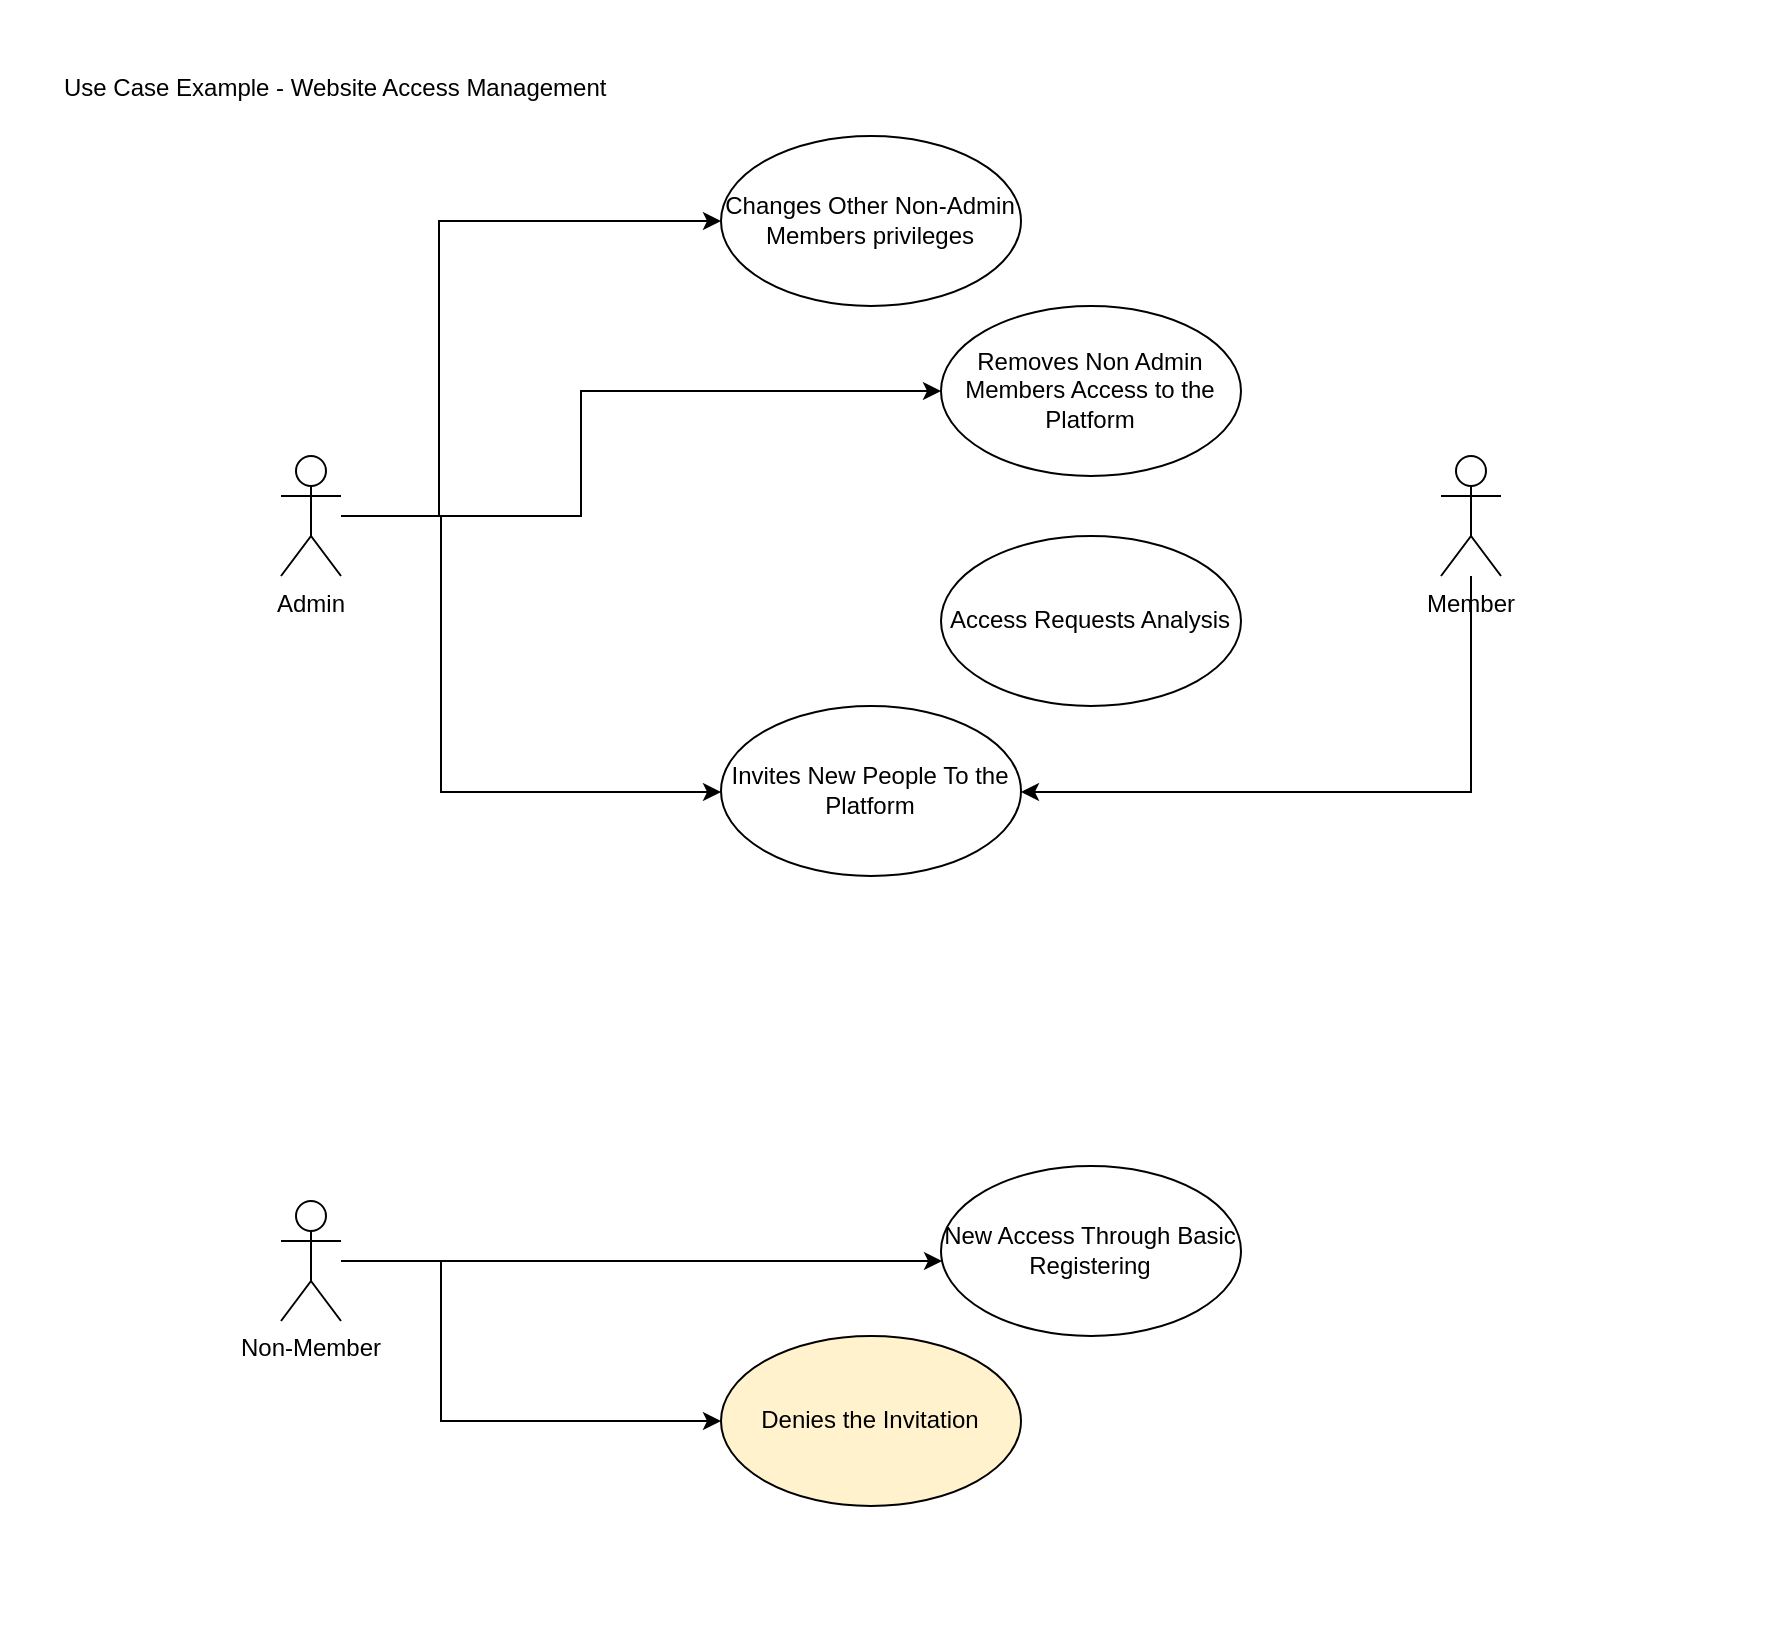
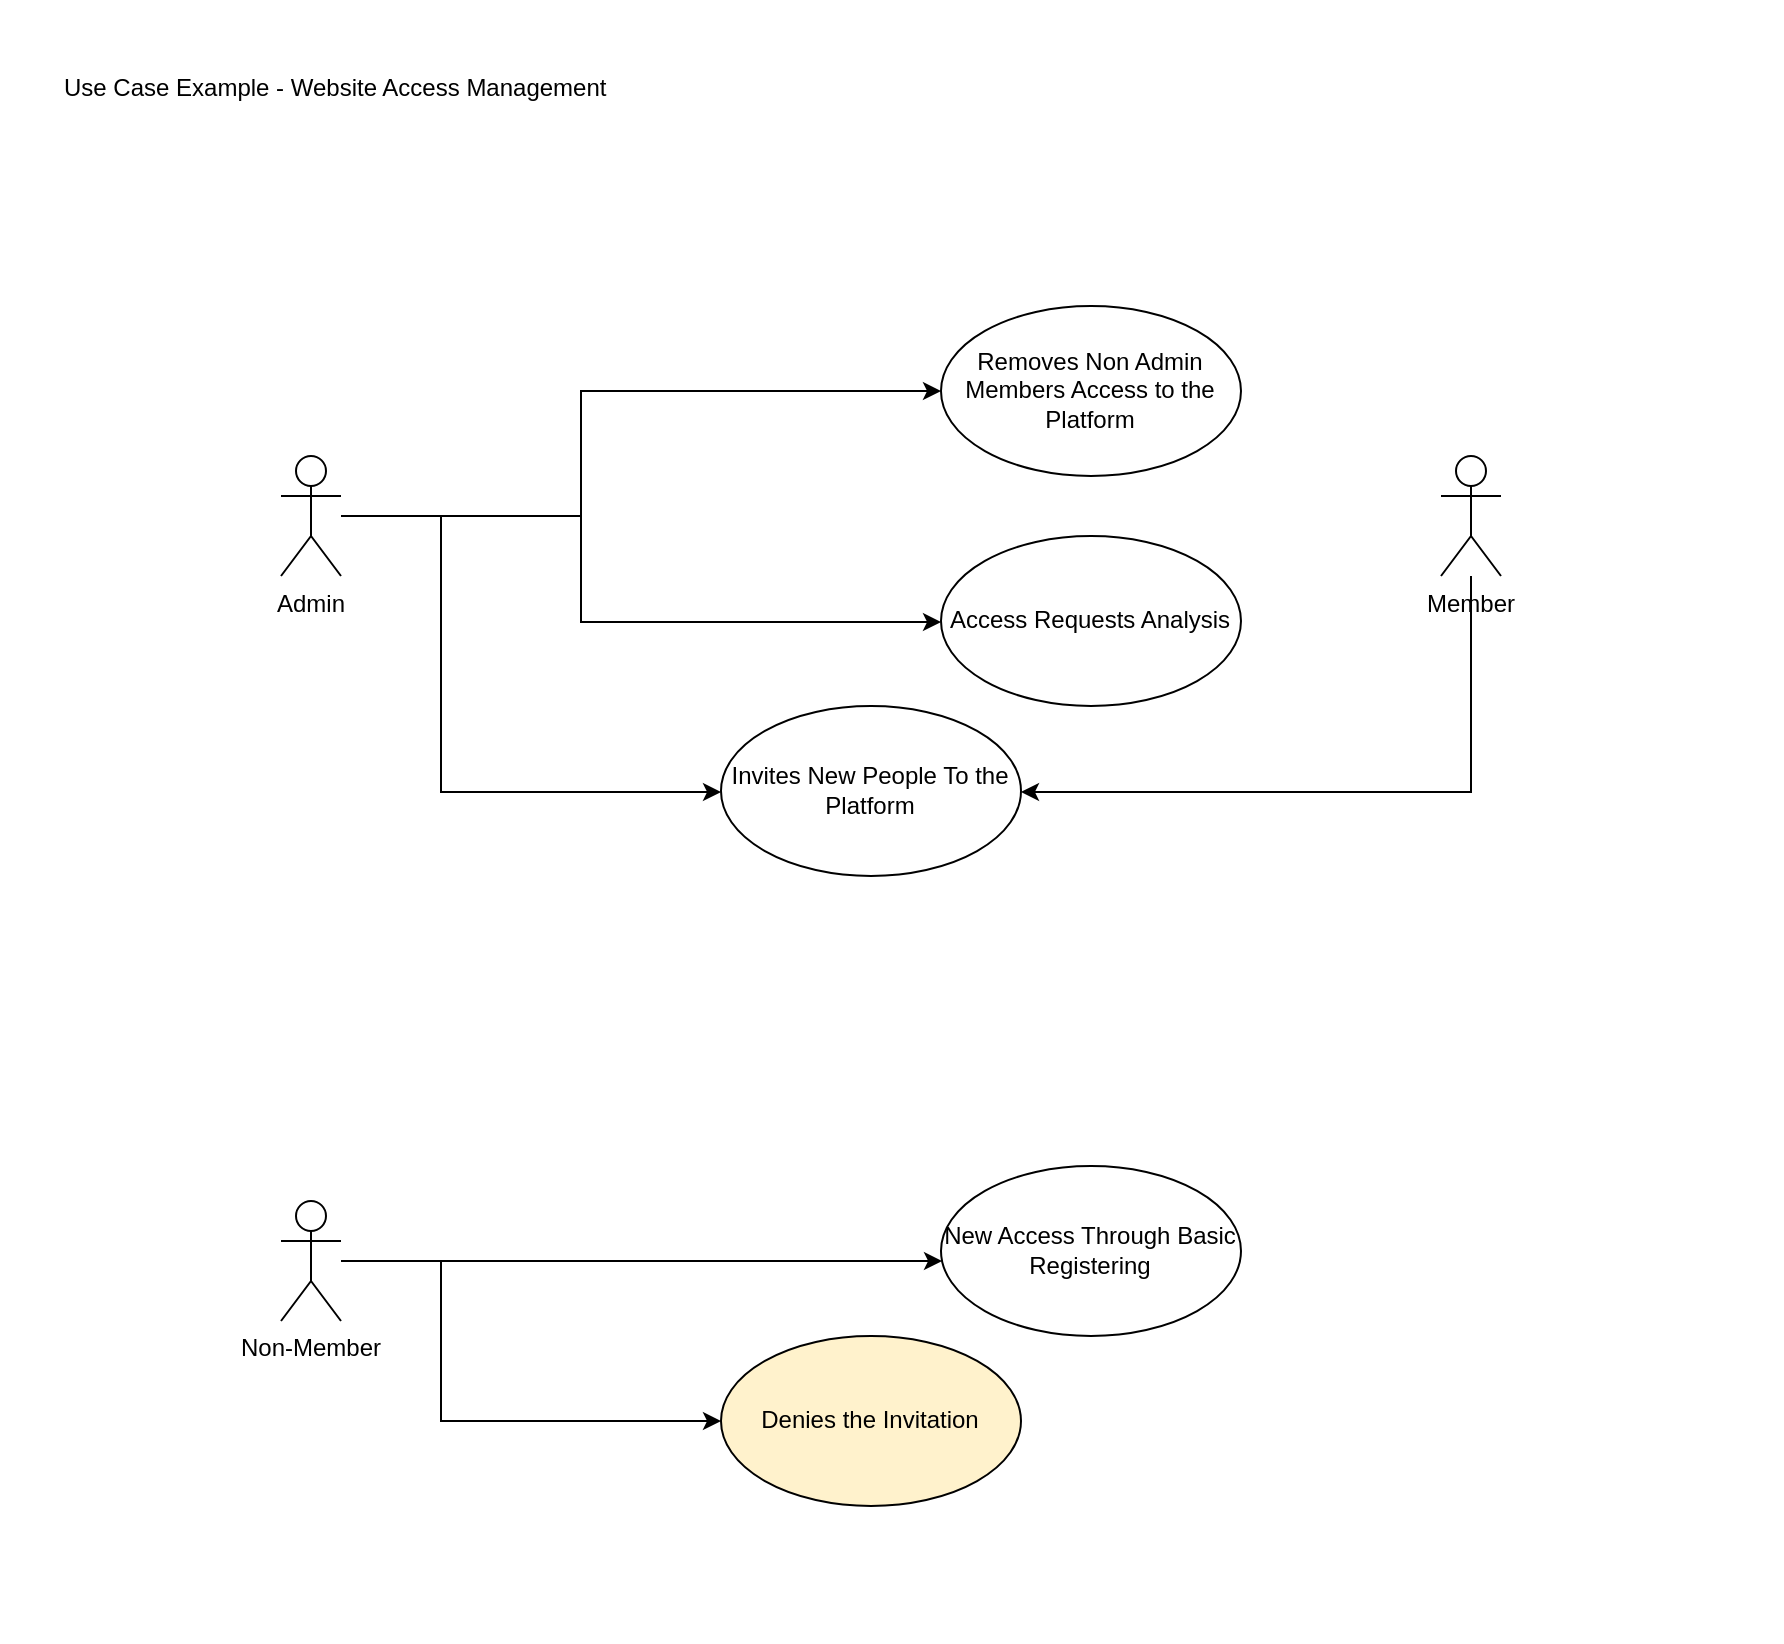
  <mxCell id="0" />
  <mxCell id="1" parent="0" />
  <mxCell id="2" value="Use Case Example - Website Access Management" style="rounded=0;whiteSpace=wrap;html=1;fillColor=none;align=left;verticalAlign=top;spacingLeft=10;spacingTop=10;strokeColor=none;" vertex="1" parent="1"><mxGeometry width="850" height="780" as="geometry" x="20" y="20" /></mxCell>
  <mxCell id="3" style="edgeStyle=orthogonalEdgeStyle;rounded=0;orthogonalLoop=1;jettySize=auto;html=1;" edge="1" parent="1" source="7" target="8"><mxGeometry relative="1" as="geometry"><Array as="points"><mxPoint x="220" y="257.5" /><mxPoint x="220" y="395.5" /></Array></mxGeometry></mxCell>
- <mxCell id="4" style="edgeStyle=orthogonalEdgeStyle;rounded=0;orthogonalLoop=1;jettySize=auto;html=1;entryX=0;entryY=0.5;entryDx=0;entryDy=0;" edge="1" parent="1" source="7" target="13"><mxGeometry relative="1" as="geometry"><Array as="points"><mxPoint x="219" y="257.5" /><mxPoint x="219" y="110.5" /></Array></mxGeometry></mxCell>
  <mxCell id="5" style="edgeStyle=orthogonalEdgeStyle;rounded=0;orthogonalLoop=1;jettySize=auto;html=1;entryX=0;entryY=0.5;entryDx=0;entryDy=0;" edge="1" parent="1" source="7" target="16"><mxGeometry relative="1" as="geometry"><Array as="points"><mxPoint x="290" y="257.5" /><mxPoint x="290" y="195.5" /></Array></mxGeometry></mxCell>
+ <mxCell id="6" style="edgeStyle=orthogonalEdgeStyle;rounded=0;orthogonalLoop=1;jettySize=auto;html=1;" edge="1" parent="1" source="7" target="18"><mxGeometry relative="1" as="geometry"><Array as="points"><mxPoint x="290" y="257.5" /><mxPoint x="290" y="310.5" /></Array></mxGeometry></mxCell>
  <mxCell id="7" value="Admin" style="shape=umlActor;html=1;verticalLabelPosition=bottom;verticalAlign=top;align=center;" vertex="1" parent="1"><mxGeometry x="140" y="227.5" width="30" height="60" as="geometry" /></mxCell>
  <mxCell id="8" value="Invites New People To the Platform" style="ellipse;whiteSpace=wrap;html=1;" vertex="1" parent="1"><mxGeometry x="360" y="352.5" width="150" height="85" as="geometry" /></mxCell>
  <mxCell id="9" style="edgeStyle=orthogonalEdgeStyle;rounded=0;orthogonalLoop=1;jettySize=auto;html=1;" edge="1" parent="1" source="11" target="17"><mxGeometry relative="1" as="geometry"><Array as="points"><mxPoint x="220" y="630" /><mxPoint x="220" y="630" /></Array></mxGeometry></mxCell>
  <mxCell id="10" style="edgeStyle=orthogonalEdgeStyle;rounded=0;orthogonalLoop=1;jettySize=auto;html=1;entryX=0;entryY=0.5;entryDx=0;entryDy=0;" edge="1" parent="1" source="11" target="12"><mxGeometry relative="1" as="geometry"><Array as="points"><mxPoint x="220" y="630" /><mxPoint x="220" y="710" /></Array></mxGeometry></mxCell>
  <mxCell id="11" value="&lt;div&gt;Non-Member&lt;/div&gt;" style="shape=umlActor;html=1;verticalLabelPosition=bottom;verticalAlign=top;align=center;" vertex="1" parent="1"><mxGeometry x="140" y="600" width="30" height="60" as="geometry" /></mxCell>
  <mxCell id="12" value="Denies the Invitation" style="ellipse;whiteSpace=wrap;html=1;fillColor=#fff2cc;" vertex="1" parent="1"><mxGeometry x="360" y="667.5" width="150" height="85" as="geometry" /></mxCell>
- <mxCell id="13" value="Changes Other Non-Admin Members privileges " style="ellipse;whiteSpace=wrap;html=1;" vertex="1" parent="1"><mxGeometry x="360" y="67.5" width="150" height="85" as="geometry" /></mxCell>
  <mxCell id="14" style="edgeStyle=orthogonalEdgeStyle;rounded=0;orthogonalLoop=1;jettySize=auto;html=1;" edge="1" parent="1" source="15" target="8"><mxGeometry relative="1" as="geometry"><Array as="points"><mxPoint x="735" y="395.5" /></Array></mxGeometry></mxCell>
  <mxCell id="15" value="&lt;div&gt;Member&lt;/div&gt;" style="shape=umlActor;html=1;verticalLabelPosition=bottom;verticalAlign=top;align=center;" vertex="1" parent="1"><mxGeometry x="720" y="227.5" width="30" height="60" as="geometry" /></mxCell>
  <mxCell id="16" value="Removes Non Admin Members Access to the Platform" style="ellipse;whiteSpace=wrap;html=1;" vertex="1" parent="1"><mxGeometry x="470" y="152.5" width="150" height="85" as="geometry" /></mxCell>
  <mxCell id="17" value="New Access Through Basic Registering" style="ellipse;whiteSpace=wrap;html=1;" vertex="1" parent="1"><mxGeometry x="470" y="582.5" width="150" height="85" as="geometry" /></mxCell>
  <mxCell id="18" value="Access Requests Analysis" style="ellipse;whiteSpace=wrap;html=1;" vertex="1" parent="1"><mxGeometry x="470" y="267.5" width="150" height="85" as="geometry" /></mxCell>
